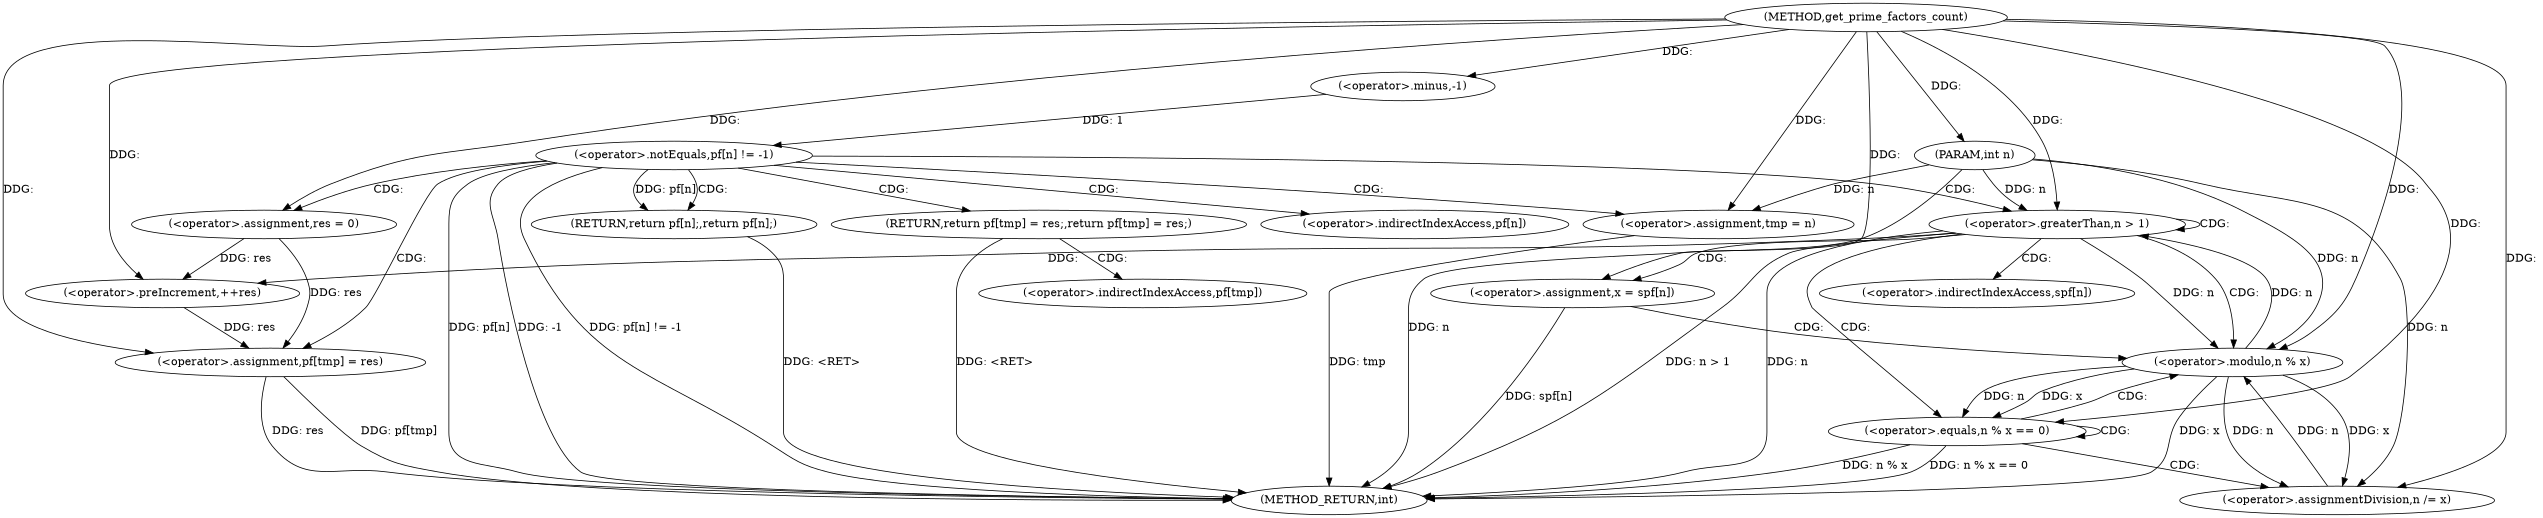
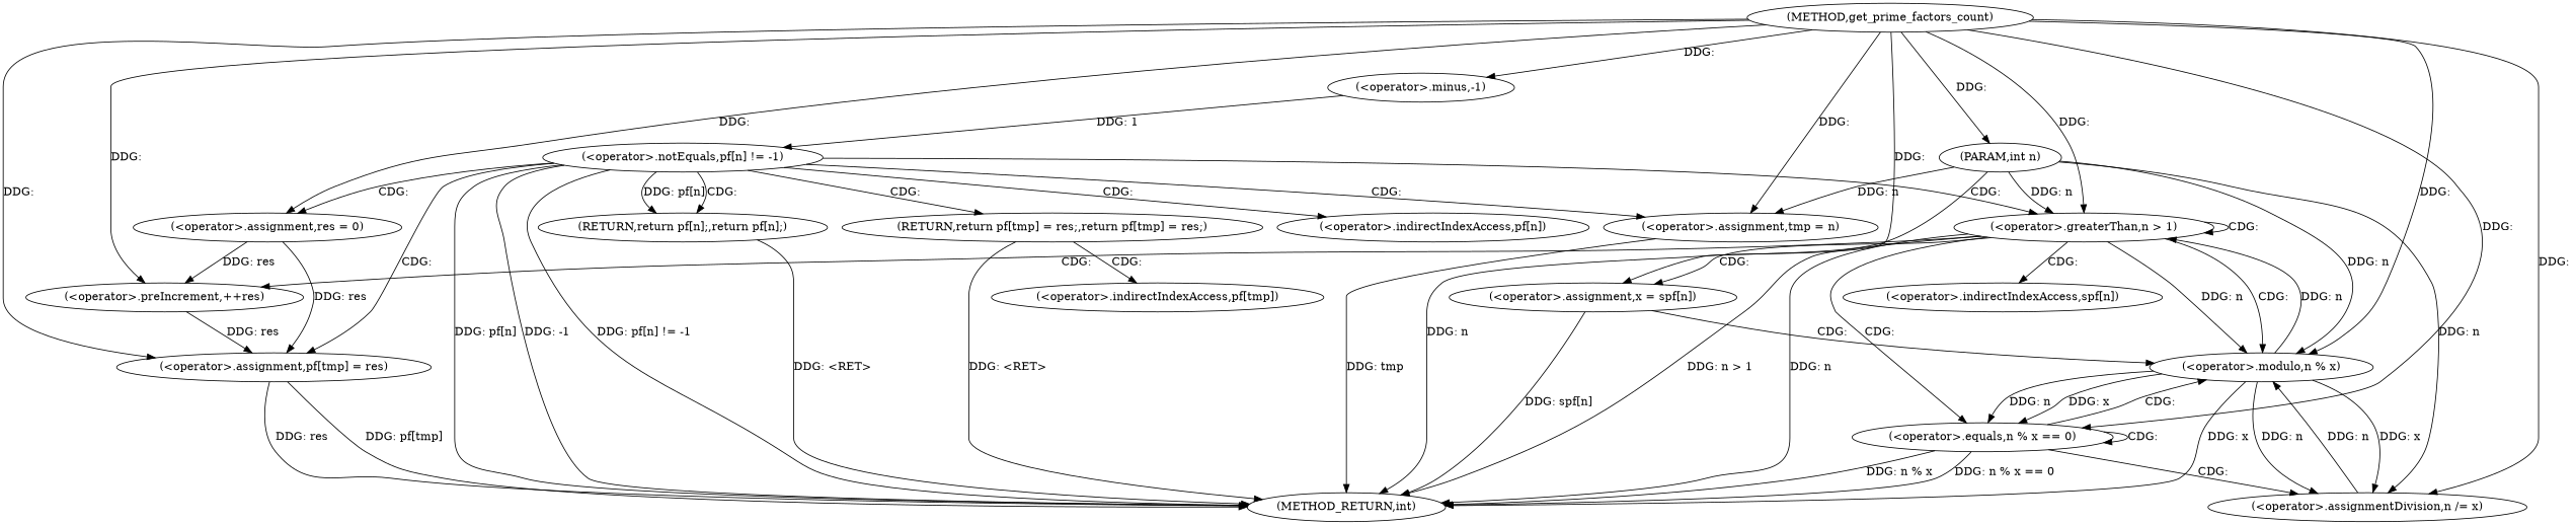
  digraph {
    n1 [label="(METHOD,get_prime_factors_count)"]
    n2 [label="(PARAM,int n)"]
    n3 [label="(<operator>.assignment,tmp = n)"]
    n4 [label="(<operator>.assignment,res = 0)"]
    n5 [label="(<operator>.greaterThan,n > 1)"]
    n6 [label="(<operator>.assignment,pf[tmp] = res)"]
    n7 [label="(<operator>.preIncrement,++res)"]
    n8 [label="(<operator>.assignment,x = spf[n])"]
    n9 [label="(<operator>.minus,-1)"]
    n10 [label="(<operator>.equals,n % x == 0)"]
    n11 [label="(<operator>.assignmentDivision,n /= x)"]
    n12 [label="(<operator>.modulo,n % x)"]
    n13 [label="(METHOD_RETURN,int)"]
    n14 [label="(<operator>.indirectIndexAccess,spf[n])"]
    n15 [label="(<operator>.notEquals,pf[n] != -1)"]
    n16 [label="(RETURN,return pf[tmp] = res;,return pf[tmp] = res;)"]
    n17 [label="(<operator>.indirectIndexAccess,pf[tmp])"]
    n18 [label="(RETURN,return pf[n];,return pf[n];)"]
    n19 [label="(<operator>.indirectIndexAccess,pf[n])"]
    n1 -> n2 [label="DDG: "]
    n1 -> n3 [label="DDG: "]
    n1 -> n4 [label="DDG: "]
    n1 -> n5 [label="DDG: "]
    n1 -> n6 [label="DDG: "]
    n1 -> n7 [label="DDG: "]
    n1 -> n8 [label="DDG: "]
    n1 -> n9 [label="DDG: "]
    n1 -> n10 [label="DDG: "]
    n1 -> n11 [label="DDG: "]
    n1 -> n12 [label="DDG: "]
    n2 -> n3 [label="DDG: n"]
    n2 -> n5 [label="DDG: n"]
    n2 -> n11 [label="DDG: n"]
    n2 -> n12 [label="DDG: n"]
    n2 -> n13 [label="DDG: n"]
    n3 -> n13 [label="DDG: tmp"]
    n4 -> n6 [label="DDG: res"]
    n4 -> n7 [label="DDG: res"]
    n5 -> n5 [label="CDG: "]
-   n5 -> n7 [label="DDG: "]
+   n5 -> n7 [label="CDG: "]
    n5 -> n8 [label="CDG: "]
    n5 -> n10 [label="CDG: "]
    n5 -> n12 [label="DDG: n"]
    n5 -> n12 [label="CDG: "]
    n5 -> n13 [label="DDG: n"]
    n5 -> n13 [label="DDG: n > 1"]
    n5 -> n14 [label="CDG: "]
    n6 -> n13 [label="DDG: pf[tmp]"]
    n6 -> n13 [label="DDG: res"]
    n7 -> n6 [label="DDG: res"]
    n8 -> n12 [label="CDG: "]
    n8 -> n13 [label="DDG: spf[n]"]
    n9 -> n15 [label="DDG: 1"]
    n10 -> n10 [label="CDG: "]
    n10 -> n11 [label="CDG: "]
    n10 -> n12 [label="CDG: "]
    n10 -> n13 [label="DDG: n % x"]
    n10 -> n13 [label="DDG: n % x == 0"]
    n11 -> n12 [label="DDG: n"]
    n12 -> n5 [label="DDG: n"]
    n12 -> n10 [label="DDG: n"]
    n12 -> n10 [label="DDG: x"]
    n12 -> n11 [label="DDG: x"]
    n12 -> n11 [label="DDG: n"]
    n12 -> n13 [label="DDG: x"]
    n15 -> n3 [label="CDG: "]
    n15 -> n4 [label="CDG: "]
    n15 -> n5 [label="CDG: "]
    n15 -> n6 [label="CDG: "]
    n15 -> n13 [label="DDG: pf[n]"]
    n15 -> n13 [label="DDG: -1"]
    n15 -> n13 [label="DDG: pf[n] != -1"]
    n15 -> n16 [label="CDG: "]
    n15 -> n18 [label="DDG: pf[n]"]
    n15 -> n18 [label="CDG: "]
    n15 -> n19 [label="CDG: "]
    n16 -> n13 [label="DDG: <RET>"]
    n16 -> n17 [label="CDG: "]
    n18 -> n13 [label="DDG: <RET>"]
  }
